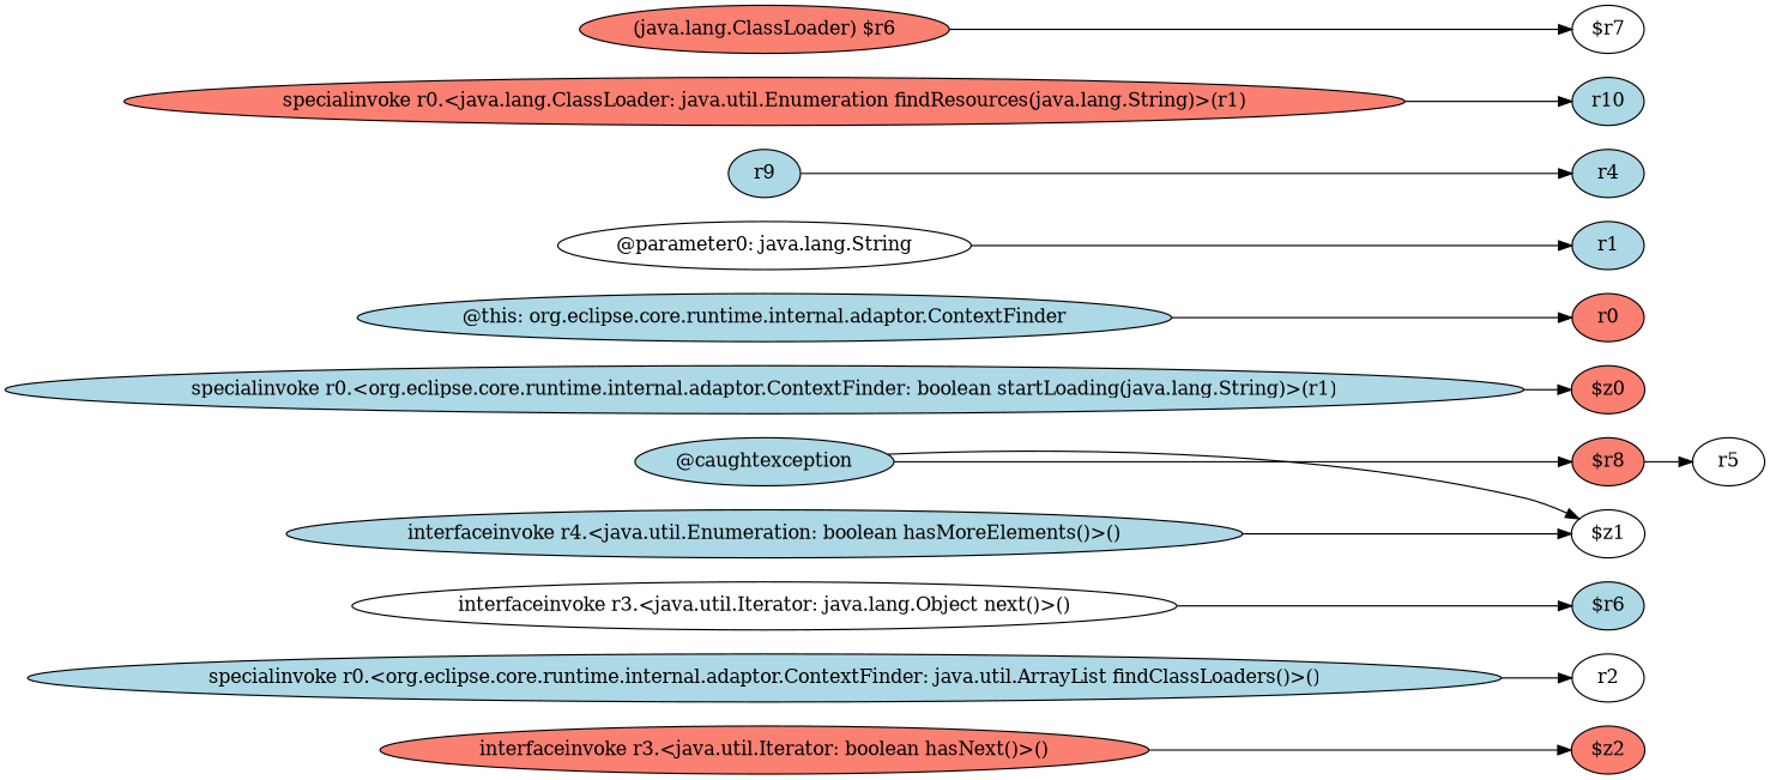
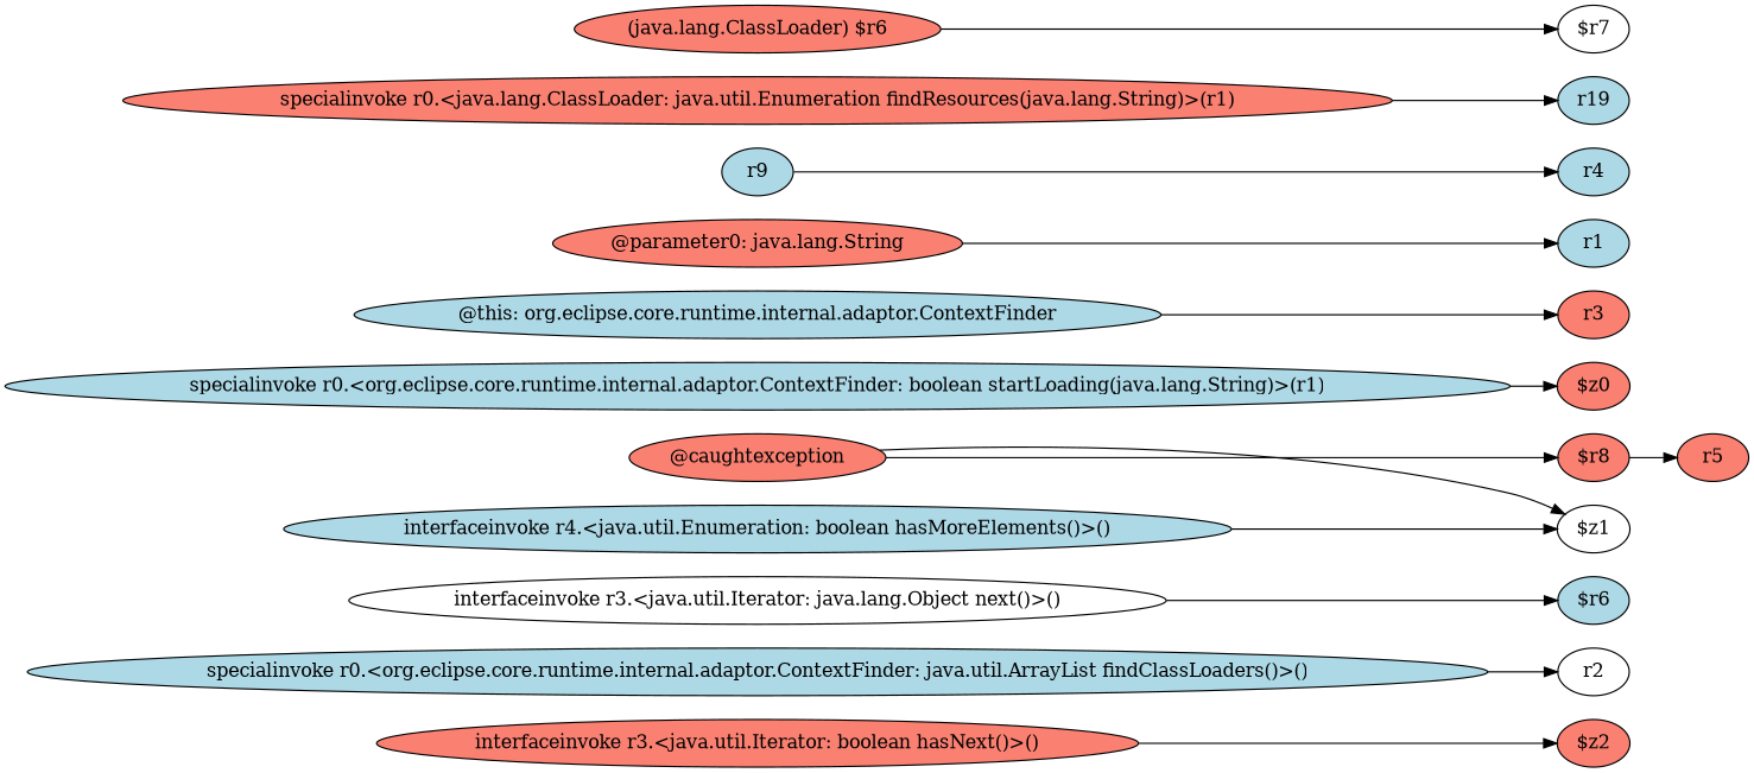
  digraph {
    rankdir=LR
    node [fillcolor=lightblue style=filled]
    n1 [fillcolor=salmon label="interfaceinvoke r3.<java.util.Iterator: boolean hasNext()>()"]
    n2 [fillcolor=salmon label="$z2"]
    n3 [label="specialinvoke r0.<org.eclipse.core.runtime.internal.adaptor.ContextFinder: java.util.ArrayList findClassLoaders()>()"]
    n4 [fillcolor=white label=r2]
    n5 [fillcolor=white label="interfaceinvoke r3.<java.util.Iterator: java.lang.Object next()>()"]
    n6 [label="$r6"]
-   n7 [label="@caughtexception"]
+   n7 [fillcolor=salmon label="@caughtexception"]
    n8 [fillcolor=salmon label="$r8"]
    n9 [fillcolor=white label="$z1"]
-   n10 [fillcolor=white label=r5]
+   n10 [fillcolor=salmon label=r5]
    n11 [label="specialinvoke r0.<org.eclipse.core.runtime.internal.adaptor.ContextFinder: boolean startLoading(java.lang.String)>(r1)"]
    n12 [fillcolor=salmon label="$z0"]
    n13 [label="interfaceinvoke r4.<java.util.Enumeration: boolean hasMoreElements()>()"]
    n14 [label="@this: org.eclipse.core.runtime.internal.adaptor.ContextFinder"]
-   n15 [fillcolor=salmon label=r0]
-   n16 [fillcolor=white label="@parameter0: java.lang.String"]
+   n15 [fillcolor=salmon label=r3]
+   n16 [fillcolor=salmon label="@parameter0: java.lang.String"]
    n17 [label=r1]
    n18 [label=r4]
    n19 [label=r9]
    n20 [fillcolor=salmon label="specialinvoke r0.<java.lang.ClassLoader: java.util.Enumeration findResources(java.lang.String)>(r1)"]
-   n21 [label=r10]
+   n21 [label=r19]
    n22 [fillcolor=salmon label="(java.lang.ClassLoader) $r6"]
    n23 [fillcolor=white label="$r7"]
    n1 -> n2
    n3 -> n4
    n5 -> n6
    n7 -> n8
    n7 -> n9
    n8 -> n10
    n11 -> n12
    n13 -> n9
    n14 -> n15
    n16 -> n17
    n19 -> n18
    n20 -> n21
    n22 -> n23
  }
